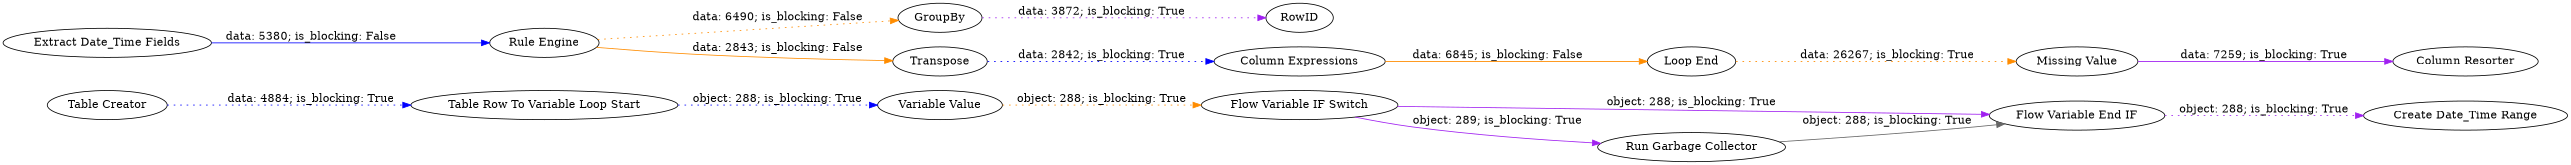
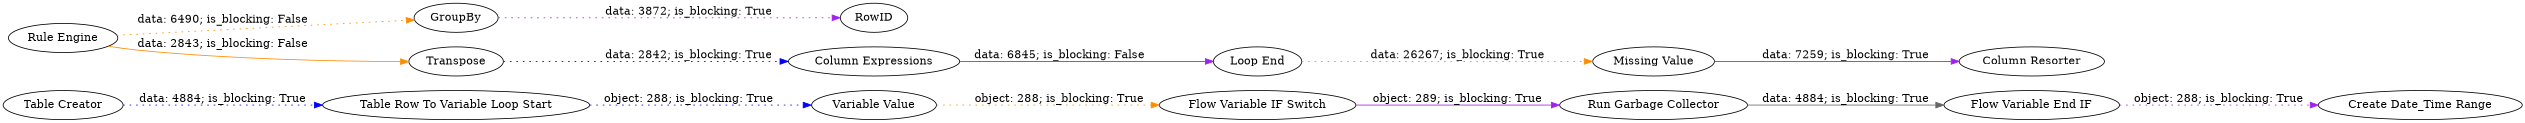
  digraph {
    rankdir=LR
    edge [color=purple style=dotted]
    n1 [label="Table Creator"]
    n2 [label="Table Row To Variable Loop Start"]
    n3 [label="Variable Value"]
    n4 [label="Column Resorter"]
    n5 [label="Column Expressions"]
    n6 [label="Loop End"]
    n7 [label="Missing Value"]
    n8 [label="Flow Variable IF Switch"]
    n9 [label="Flow Variable End IF"]
    n10 [label="Run Garbage Collector"]
    n11 [label="Create Date_Time Range"]
-   n12 [label="Extract Date_Time Fields"]
    n13 [label="Rule Engine"]
    n14 [label=GroupBy]
    n15 [label=Transpose]
    n16 [label=RowID]
    n1 -> n2 [color=blue label="data: 4884; is_blocking: True"]
    n2 -> n3 [color=blue label="object: 288; is_blocking: True"]
    n3 -> n8 [color=darkorange label="object: 288; is_blocking: True"]
-   n5 -> n6 [color=darkorange label="data: 6845; is_blocking: False" style=solid]
+   n5 -> n6 [label="data: 6845; is_blocking: False" style=solid]
    n6 -> n7 [color=darkorange label="data: 26267; is_blocking: True"]
    n7 -> n4 [label="data: 7259; is_blocking: True" style=solid]
-   n8 -> n9 [label="object: 288; is_blocking: True" style=solid]
    n8 -> n10 [label="object: 289; is_blocking: True" style=solid]
    n9 -> n11 [label="object: 288; is_blocking: True"]
-   n10 -> n9 [color=gray40 label="object: 288; is_blocking: True" style=solid]
-   n12 -> n13 [color=blue label="data: 5380; is_blocking: False" style=solid]
+   n10 -> n9 [color=gray40 label="data: 4884; is_blocking: True" style=solid]
    n13 -> n14 [color=darkorange label="data: 6490; is_blocking: False"]
    n13 -> n15 [color=darkorange label="data: 2843; is_blocking: False" style=solid]
    n14 -> n16 [label="data: 3872; is_blocking: True"]
    n15 -> n5 [color=blue label="data: 2842; is_blocking: True"]
  }
